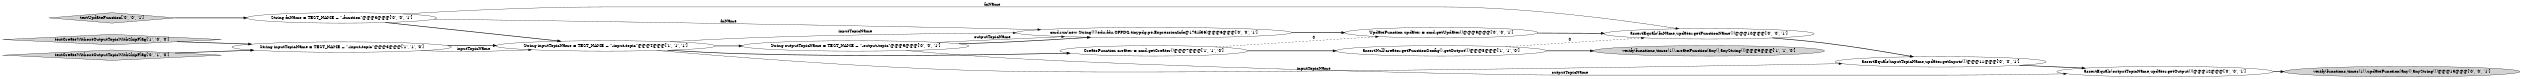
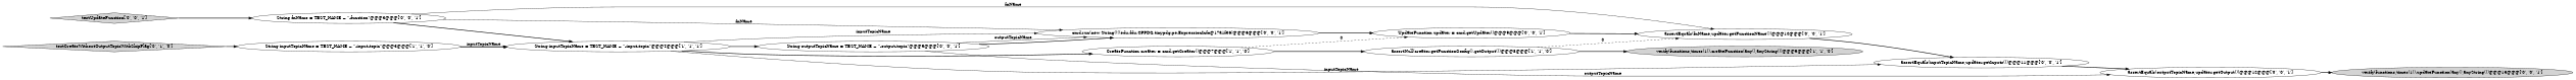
  digraph {
    rankdir=LR
    node [fillcolor=white shape=ellipse style=filled]
    edge [style=bold]
    n1 [label="String inputTopicName = TEST_NAME + \"-input-topic\"@@@4@@@['1', '1', '1']"]
    n2 [label="cmd.run(new String((((edu.fdu.CPPDG.tinypdg.pe.ExpressionInfo@17a1f36)@@@6@@@['0', '0', '1']"]
    n3 [label="assertEquals(inputTopicName,updater.getInputs())@@@11@@@['0', '0', '1']"]
    n4 [label="String outputTopicName = TEST_NAME + \"-output-topic\"@@@5@@@['0', '0', '1']"]
    n5 [label="CreateFunction creater = cmd.getCreater()@@@7@@@['1', '1', '0']"]
    n6 [label="UpdateFunction updater = cmd.getUpdater()@@@9@@@['0', '0', '1']"]
    n7 [label="assertEquals(fnName,updater.getFunctionName())@@@10@@@['0', '0', '1']"]
    n8 [fillcolor=lightgray label="verify(functions,times(1)).updateFunction(any(),anyString())@@@13@@@['0', '0', '1']"]
    n9 [fillcolor=lightgray label="verify(functions,times(1)).createFunction(any(),anyString())@@@9@@@['1', '1', '0']"]
    n10 [label="assertEquals(outputTopicName,updater.getOutput())@@@12@@@['0', '0', '1']"]
    n11 [fillcolor=lightgray label="testUpdateFunction['0', '0', '1']" shape=diamond]
    n12 [label="String fnName = TEST_NAME + \"-function\"@@@3@@@['0', '0', '1']"]
    n13 [label="assertNull(creater.getFunctionConfig().getOutput())@@@8@@@['1', '1', '0']"]
-   n14 [fillcolor=lightgray label="testCreateWithoutOutputTopicWithSkipFlag['1', '0', '0']" shape=diamond]
    n15 [label="String inputTopicName = TEST_NAME + \"-input-topic\"@@@3@@@['1', '1', '0']"]
    n16 [fillcolor=lightgray label="testCreateWithoutOutputTopicWithSkipFlag['0', '1', '0']" shape=diamond]
    n1 -> n2 [label=inputTopicName style=solid]
    n1 -> n3 [label=inputTopicName style=solid]
    n1 -> n4
    n1 -> n5
    n2 -> n6
    n3 -> n10
    n4 -> n2 [label=outputTopicName style=solid]
    n4 -> n2
    n4 -> n10 [label=outputTopicName style=solid]
    n5 -> n6 [label=0 style=dashed]
    n5 -> n13
    n6 -> n7
    n7 -> n3
    n10 -> n8
    n11 -> n12
    n12 -> n1
    n12 -> n2 [label=fnName style=solid]
    n12 -> n7 [label=fnName style=solid]
    n13 -> n7 [label=0 style=dashed]
    n13 -> n9
-   n14 -> n15
    n15 -> n1
    n15 -> n1 [label=inputTopicName style=solid]
    n16 -> n15
  }
